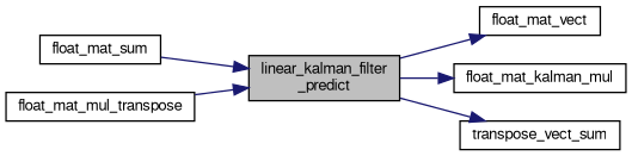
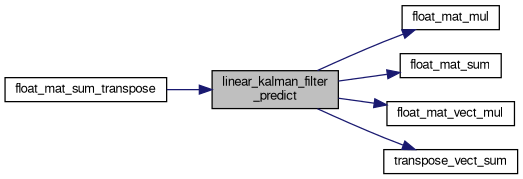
  digraph {
    rankdir=LR
    node [color=black fillcolor=white fontname=FreeSans fontsize=10 shape=record style=filled]
    edge [color=midnightblue fontname=FreeSans fontsize=10 labelfontname=FreeSans labelfontsize=10 style=solid]
    n1 [fillcolor=grey75 fontcolor=black height=0.2 label="linear_kalman_filter\l_predict" width=0.4]
-   n2 [height=0.2 label=float_mat_vect width=0.4]
+   n2 [height=0.2 label=float_mat_mul width=0.4]
    n3 [height=0.2 label=float_mat_sum width=0.4]
-   n4 [height=0.2 label=float_mat_kalman_mul width=0.4]
+   n4 [height=0.2 label=float_mat_vect_mul width=0.4]
    n5 [height=0.2 label=transpose_vect_sum width=0.4]
-   n6 [height=0.2 label=float_mat_mul_transpose width=0.4]
+   n6 [height=0.2 label=float_mat_sum_transpose width=0.4]
    n1 -> n2
-   n3 -> n1
+   n1 -> n3
    n1 -> n4
    n1 -> n5
    n6 -> n1
  }
